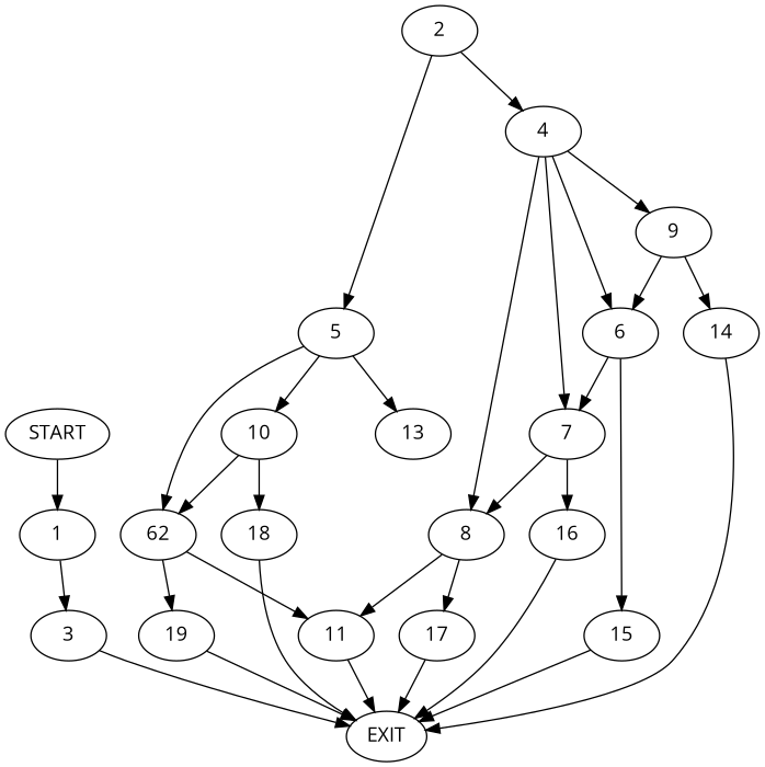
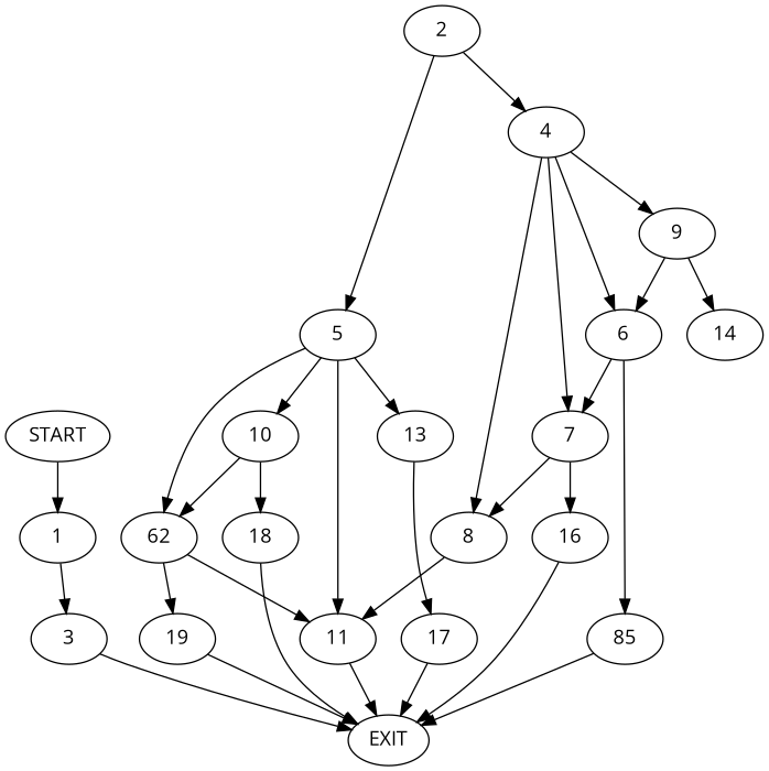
  digraph {
    fontname="Open Sans"
    node [fontname="Open Sans"]
    edge [fontname="Open Sans"]
    n1 [label=START]
    1
    3
    n4 [label=EXIT]
    2
    4
    5
    6
    7
    8
    9
    10
    11
    n14 [label=62]
    13
-   15
+   15 [label=85]
    16
    14
    18
    19
    17
    n1 -> 1
    1 -> 3
    3 -> n4
    2 -> 4
    2 -> 5
    4 -> 6
    4 -> 7
    4 -> 8
    4 -> 9
    5 -> 10
+   5 -> 11
    5 -> n14
    5 -> 13
    6 -> 7
    6 -> 15
    7 -> 8
    7 -> 16
    8 -> 11
    9 -> 6
    9 -> 14
    10 -> n14
    10 -> 18
    11 -> n4
    n14 -> 11
    n14 -> 19
-   8 -> 17
+   13 -> 17
    15 -> n4
    16 -> n4
-   14 -> n4
    18 -> n4
    19 -> n4
    17 -> n4
  }
